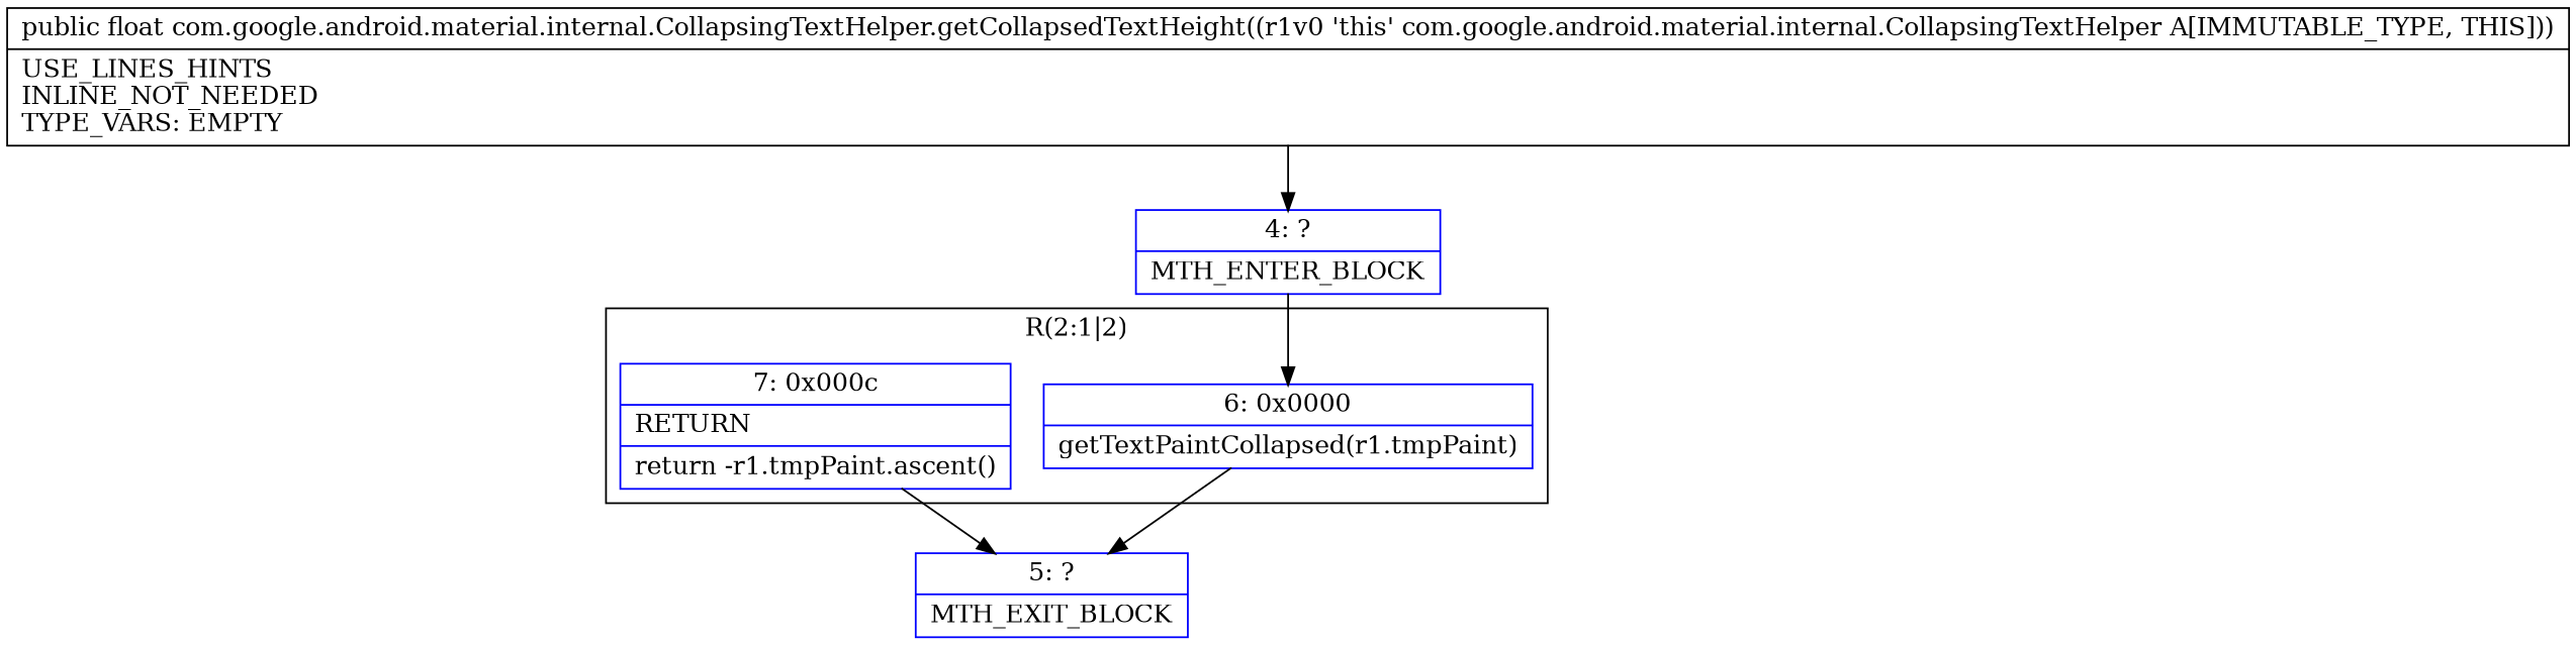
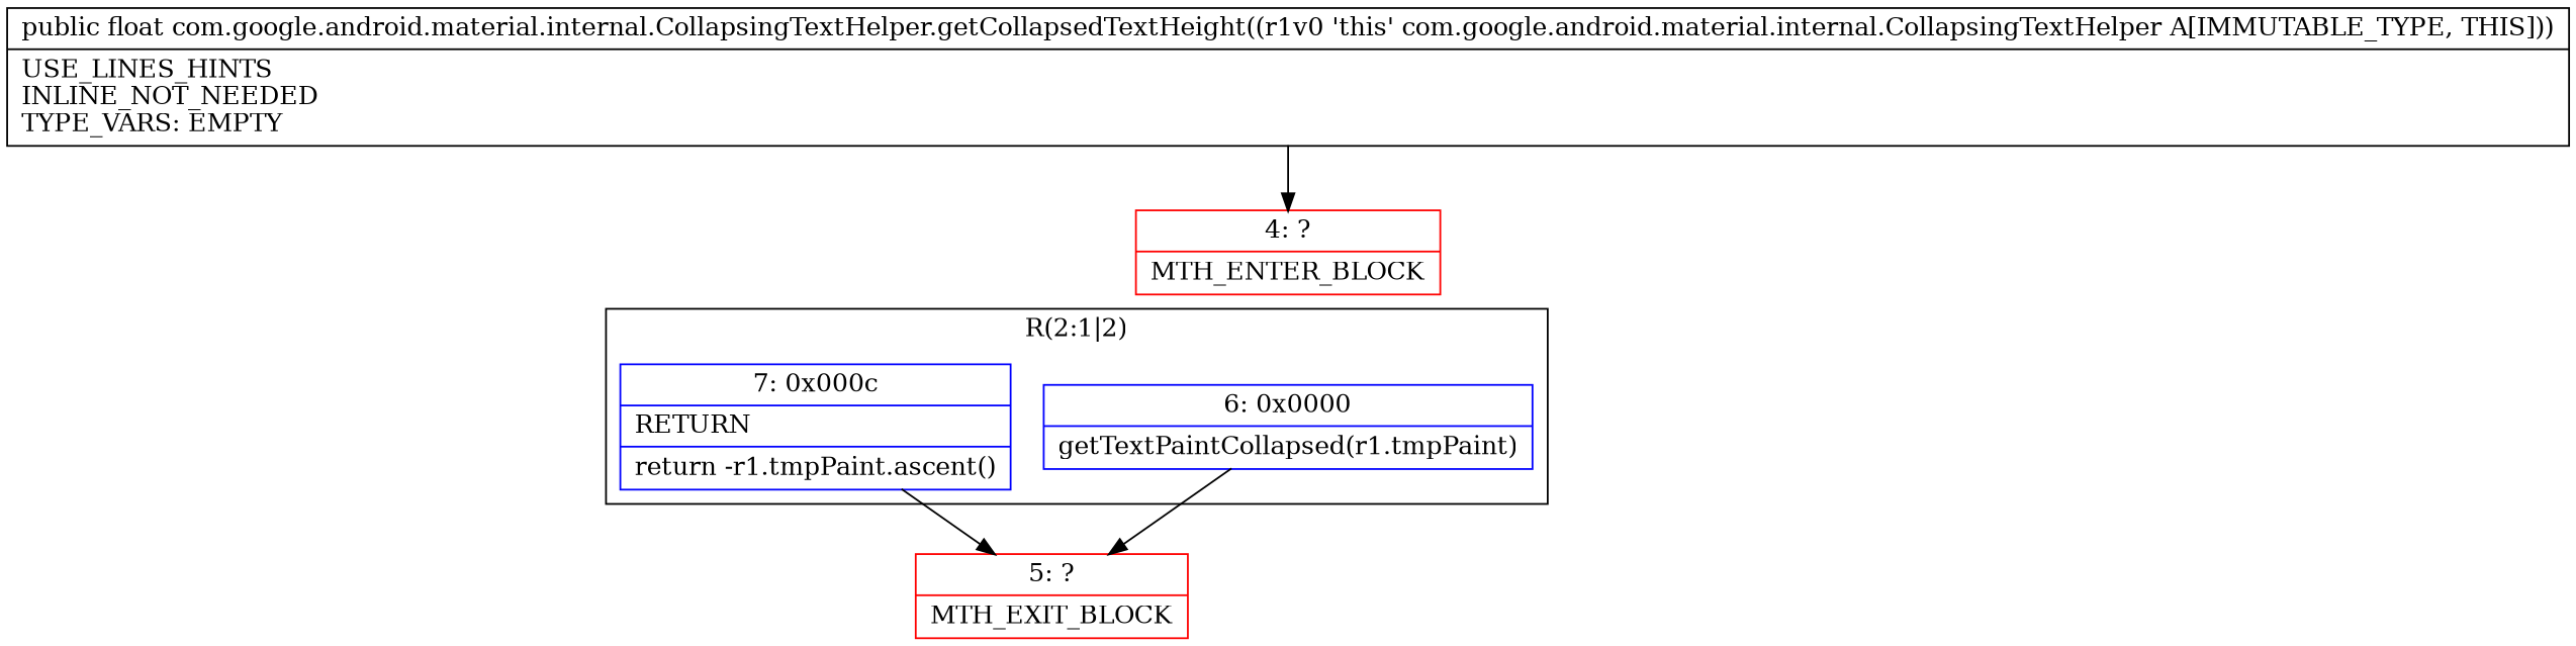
  digraph {
    fontname="DejaVu Serif"
    node [color=blue fontname="DejaVu Serif" shape=record]
    edge [fontname="DejaVu Serif"]
    n1 [label="{6\:\ 0x0000|getTextPaintCollapsed(r1.tmpPaint)\l}"]
    n2 [label="{7\:\ 0x000c|RETURN\l|return \-r1.tmpPaint.ascent()\l}"]
-   n3 [label="{5\:\ ?|MTH_EXIT_BLOCK\l}"]
-   n4 [label="{4\:\ ?|MTH_ENTER_BLOCK\l}"]
+   n3 [color=red label="{5\:\ ?|MTH_EXIT_BLOCK\l}"]
+   n4 [color=red label="{4\:\ ?|MTH_ENTER_BLOCK\l}"]
    n5 [label="{public float com.google.android.material.internal.CollapsingTextHelper.getCollapsedTextHeight((r1v0 'this' com.google.android.material.internal.CollapsingTextHelper A[IMMUTABLE_TYPE, THIS]))  | USE_LINES_HINTS\lINLINE_NOT_NEEDED\lTYPE_VARS: EMPTY\l}" color=""]
    subgraph cluster_1 {
      label="R(2:1|2)"
      n1
      n2
    }
    n1 -> n3
    n2 -> n3
-   n4 -> n1
    n5 -> n4
  }
